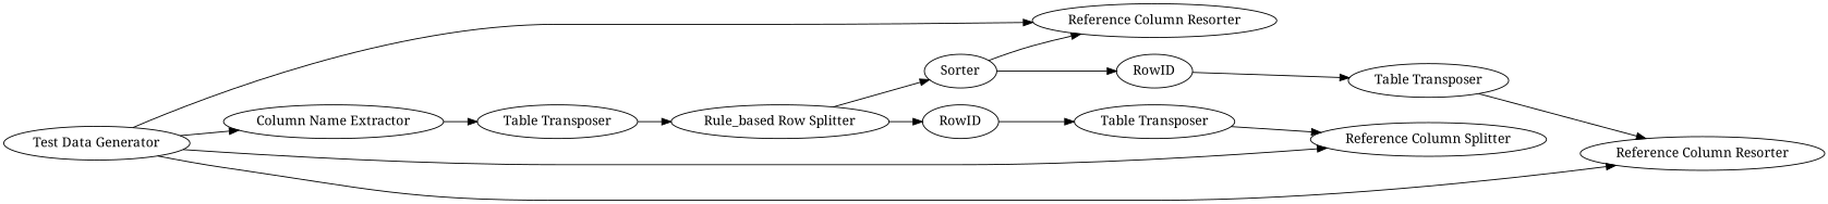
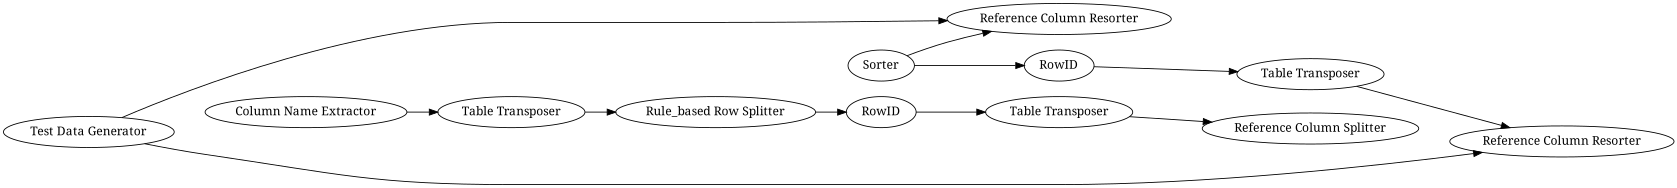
  digraph {
    fontname="Noto Serif"
    rankdir=LR
    node [fontname="Noto Serif"]
    edge [fontname="Noto Serif"]
    n1 [label="Test Data Generator"]
    n2 [label="Column Name Extractor"]
    n3 [label="Reference Column Splitter"]
    n4 [label="Reference Column Resorter"]
    n5 [label="Reference Column Resorter"]
    n6 [label="Table Transposer"]
    n7 [label="Rule_based Row Splitter"]
    n8 [label=Sorter]
    n9 [label=RowID]
    n10 [label=RowID]
    n11 [label="Table Transposer"]
    n12 [label="Table Transposer"]
-   n1 -> n2
-   n1 -> n3
    n1 -> n4
    n1 -> n5
    n2 -> n6
    n6 -> n7
-   n7 -> n8
    n7 -> n9
    n8 -> n5
    n8 -> n10
    n9 -> n12
    n10 -> n11
    n11 -> n4
    n12 -> n3
  }
